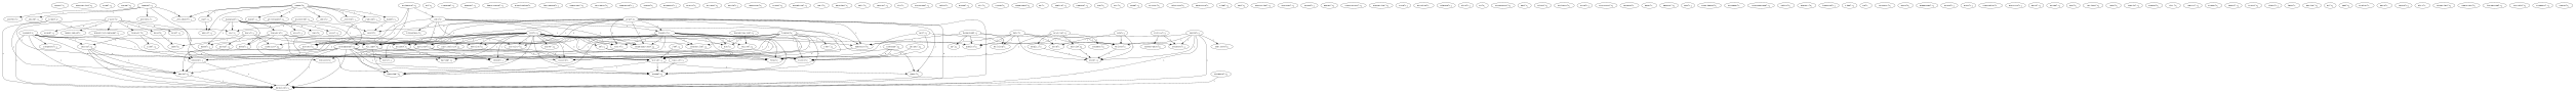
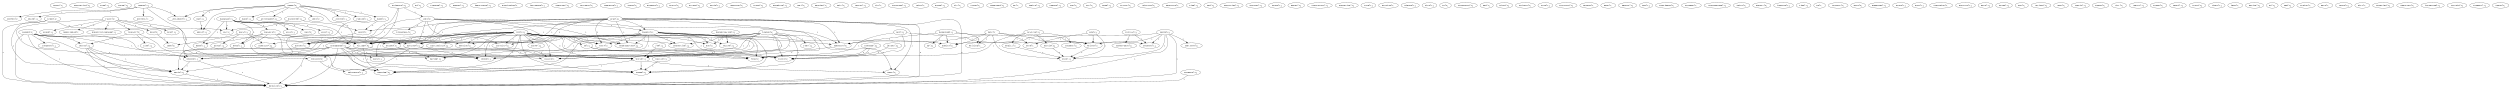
  digraph {
    fontname="Courier Prime"
    node [fontname="Courier Prime"]
    edge [fontname="Courier Prime"]
    n1 [label="harry(1)"]
    n2 [label="population(1)"]
    n3 [label="plan(1)"]
    n4 [label="threw(1)"]
    n5 [label="number(5)"]
    n6 [label="bears(1)"]
    n7 [label="testimony(1)"]
    n8 [label="percent(1)"]
    n9 [label="obeyed(1)"]
    n10 [label="warning(3)"]
    n11 [label="au(1)"]
    n12 [label="ruler(2)"]
    n13 [label="country(2)"]
    n14 [label="good(2)"]
    n15 [label="prey(1)"]
    n16 [label="flung(1)"]
    n17 [label="demolished(1)"]
    n18 [label="superciliousness(1)"]
    n19 [label="replied(2)"]
    n20 [label="seeks(1)"]
    n21 [label="began(2)"]
    n22 [label="flee(1)"]
    n23 [label="terror(2)"]
    n24 [label="came(2)"]
+   n25 [label="existence(1)"]
    n26 [label="mention(2)"]
    n27 [label="seized(1)"]
    n28 [label="panic(2)"]
    n29 [label="clashed(1)"]
    n30 [label="moment(1)"]
    n31 [label="importance(1)"]
    n32 [label="publishing(1)"]
    n33 [label="increased(1)"]
    n34 [label="observer(1)"]
    n35 [label="entrance(1)"]
    n36 [label="battle(3)"]
    n37 [label="compares(1)"]
    n38 [label="found(1)"]
    n39 [label="speaker(1)"]
    n40 [label="eretz(1)"]
    n41 [label="attack(1)"]
    n42 [label="avoid(1)"]
    n43 [label="ramallah(1)"]
    n44 [label="truck(1)"]
    n45 [label="article(2)"]
    n46 [label="thunder(1)"]
    n47 [label="mcgill(2)"]
    n48 [label="mcrcim(2)"]
    n49 [label="yoda(1)"]
    n50 [label="find(1)"]
    n51 [label="besmirch(1)"]
    n52 [label="lehi(1)"]
    n53 [label="machine(1)"]
    n54 [label="enemy(4)"]
    n55 [label="used(1)"]
    n56 [label="forced(1)"]
    n57 [label="custom(1)"]
    n58 [label="name(2)"]
    n59 [label="propaganda(6)"]
    n60 [label="hand(1)"]
    n61 [label="war(2)"]
    n62 [label="apply(1)"]
    n63 [label="accordance(1)"]
    n64 [label="world(5)"]
    n65 [label="heavy(1)"]
    n66 [label="fact(1)"]
    n67 [label="blood(1)"]
    n68 [label="wave(1)"]
    n69 [label="quoted(1)"]
    n70 [label="beit(1)"]
    n71 [label="kastel(1)"]
    n72 [label="lie(1)"]
    n73 [label="overcome(1)"]
    n74 [label="haifa(1)"]
    n75 [label="dozen(1)"]
    n76 [label="rit(1)"]
    n77 [label="cloak(1)"]
    n78 [label="happened(1)"]
    n79 [label="mr(1)"]
    n80 [label="desire(1)"]
    n81 [label="yassen(1)"]
    n82 [label="ran(1)"]
    n83 [label="oft(1)"]
    n84 [label="send(1)"]
    n85 [label="letter(1)"]
    n86 [label="legend(3)"]
    n87 [label="conquest(1)"]
    n88 [label="helped(3)"]
    n89 [label="saving(1)"]
    n90 [label="evidence(2)"]
    n91 [label="loss(2)"]
    n92 [label="village(8)"]
    n93 [label="massacre(3)"]
    n94 [label="broadcast(1)"]
    n95 [label="atrocity(1)"]
    n96 [label="yassin(11)"]
    n97 [label="story(2)"]
    n98 [label="headquarters(1)"]
    n99 [label="admits(1)"]
    n100 [label="don(1)"]
    n101 [label="called(1)"]
    n102 [label="connection(1)"]
    n103 [label="menachem(1)"]
    n104 [label="writing(1)"]
    n105 [label="pp(2)"]
    n106 [label="request(1)"]
    n107 [label="jew(1)"]
    n108 [label="deir(1)"]
    n109 [label="book(1)"]
    n110 [label="writes(2)"]
    n111 [label="edu(6)"]
    n112 [label="rejected(1)"]
    n113 [label="abdullah(1)"]
    n114 [label="risk(1)"]
    n115 [label="ben(1)"]
    n116 [label="hypocrisy(1)"]
    n117 [label="account(1)"]
    n118 [label="broke(1)"]
    n119 [label="smear(1)"]
    n120 [label="counteract(1)"]
    n121 [label="education(1)"]
    n122 [label="took(1)"]
    n123 [label="part(2)"]
    n124 [label="group(1)"]
    n125 [label="casualty(2)"]
    n126 [label="provide(1)"]
    n127 [label="wished(1)"]
    n128 [label="fire(1)"]
    n129 [label="re(2)"]
    n130 [label="suffered(4)"]
    n131 [label="lot(1)"]
    n132 [label="reference(1)"]
    n133 [label="man(1)"]
    n134 [label="ditch(1)"]
    n135 [label="failure(1)"]
    n136 [label="fled(1)"]
    n137 [label="footnote(1)"]
    n138 [label="spread(1)"]
    n139 [label="gush(1)"]
    n140 [label="agency(1)"]
    n141 [label="haganah(3)"]
    n142 [label="fell(1)"]
    n143 [label="capture(2)"]
    n144 [label="road(2)"]
    n145 [label="fall(1)"]
    n146 [label="made(1)"]
    n147 [label="keep(1)"]
    n148 [label="emotion(1)"]
    n149 [label="apology(2)"]
    n150 [label="way(1)"]
    n151 [label="reprimand(1)"]
    n152 [label="freeman(1)"]
    n153 [label="overwhelmed(1)"]
    n154 [label="fails(1)"]
    n155 [label="aspect(2)"]
    n156 [label="ignored(1)"]
    n157 [label="time(1)"]
    n158 [label="pa(1)"]
    n159 [label="trouble(1)"]
    n160 [label="word(2)"]
    n161 [label="mamaysky(1)"]
    n162 [label="stone(1)"]
    n163 [label="post(1)"]
    n164 [label="denunciation(2)"]
    n165 [label="fellow(2)"]
    n166 [label="dir(12)"]
    n167 [label="carve(1)"]
    n168 [label="battlefield(1)"]
    n169 [label="hm(2)"]
    n170 [label="confusion(1)"]
    n171 [label="shelter(1)"]
    n172 [label="myth(1)"]
    n173 [label="arab(6)"]
    n174 [label="house(1)"]
    n175 [label="use(1)"]
    n176 [label="jewish(4)"]
    n177 [label="rest(1)"]
    n178 [label="believe(1)"]
    n179 [label="take(1)"]
    n180 [label="arabic(1)"]
    n181 [label="guess(1)"]
    n182 [label="hill(1)"]
    n183 [label="result(1)"]
    n184 [label="blame(1)"]
    n185 [label="apr(2)"]
    n186 [label="begin(4)"]
    n187 [label="destroys(1)"]
    n188 [label="rabbi(1)"]
    n189 [label="truth(1)"]
    n190 [label="fight(1)"]
    n191 [label="iksa(1)"]
    n192 [label="brendan(2)"]
    n193 [label="gurion(1)"]
    n194 [label="ny(1)"]
    n195 [label="bdm(1)"]
    n196 [label="etzion(1)"]
    n197 [label="gave(1)"]
    n198 [label="israel(2)"]
    n199 [label="revolt(3)"]
    n200 [label="observance(1)"]
    n201 [label="leave(2)"]
    n202 [label="sift(1)"]
    n203 [label="surprise(1)"]
    n204 [label="exhorted(1)"]
    n205 [label="jerusalem(1)"]
    n206 [label="kolonia(1)"]
    n207 [label="element(1)"]
    n208 [label="irgun(6)"]
    n209 [label="check(1)"]
    n210 [label="palmach(2)"]
    n5 -> n6 [label=1]
    n5 -> n7 [label=1]
    n5 -> n8 [label=2]
    n5 -> n9 [label=1]
    n5 -> n10 [label=1]
    n12 -> n13 [label=1]
    n12 -> n14 [label=1]
    n12 -> n15 [label=1]
    n12 -> n16 [label=1]
    n12 -> n17 [label=1]
    n12 -> n18 [label=1]
    n12 -> n19 [label=1]
    n12 -> n20 [label=1]
    n13 -> n21 [label=1]
    n13 -> n22 [label=1]
    n13 -> n23 [label=1]
    n14 -> n24 [label=1]
+   n19 -> n25 [label=1]
    n23 -> n26 [label=1]
    n23 -> n26 [label=1]
    n23 -> n27 [label=1]
    n23 -> n28 [label=1]
    n27 -> n26 [label=1]
    n27 -> n28 [label=1]
    n28 -> n26 [label=1]
    n36 -> n21 [label=1]
    n45 -> n46 [label=1]
    n45 -> n47 [label=1]
    n45 -> n48 [label=1]
    n45 -> n49 [label=1]
    n47 -> n50 [label=1]
    n48 -> n50 [label=1]
    n54 -> n7 [label=1]
    n54 -> n55 [label=1]
    n54 -> n56 [label=1]
    n54 -> n57 [label=1]
    n54 -> n58 [label=1]
    n54 -> n59 [label=1]
    n54 -> n60 [label=1]
    n54 -> n61 [label=1]
    n54 -> n62 [label=1]
    n54 -> n63 [label=1]
    n58 -> n64 [label=1]
    n58 -> n65 [label=1]
    n59 -> n10 [label=1]
    n59 -> n21 [label=1]
    n59 -> n26 [label=1]
    n59 -> n26 [label=1]
    n59 -> n27 [label=1]
    n59 -> n28 [label=1]
    n59 -> n49 [label=1]
    n59 -> n64 [label=1]
    n59 -> n66 [label=1]
    n59 -> n67 [label=1]
    n61 -> n62 [label=1]
    n64 -> n10 [label=1]
    n64 -> n21 [label=1]
    n64 -> n68 [label=2]
    n65 -> n69 [label=1]
    n86 -> n23 [label=1]
    n86 -> n26 [label=1]
    n86 -> n26 [label=1]
    n86 -> n27 [label=1]
    n86 -> n28 [label=1]
    n86 -> n87 [label=1]
    n86 -> n88 [label=1]
    n86 -> n89 [label=1]
    n88 -> n89 [label=1]
    n90 -> n69 [label=1]
    n90 -> n91 [label=1]
    n90 -> n92 [label=1]
    n91 -> n69 [label=1]
    n91 -> n92 [label=1]
    n91 -> n93 [label=1]
    n91 -> n94 [label=1]
    n91 -> n95 [label=1]
    n91 -> n96 [label=1]
    n91 -> n97 [label=1]
    n91 -> n98 [label=1]
    n92 -> n10 [label=1]
    n92 -> n64 [label=1]
    n93 -> n64 [label=1]
    n96 -> n10 [label=1]
    n96 -> n20 [label=1]
    n96 -> n21 [label=1]
    n96 -> n49 [label=1]
    n96 -> n64 [label=2]
    n96 -> n67 [label=1]
    n96 -> n88 [label=3]
    n96 -> n89 [label=1]
    n96 -> n92 [label=1]
    n96 -> n97 [label=2]
    n96 -> n98 [label=1]
    n96 -> n99 [label=1]
    n96 -> n100 [label=1]
    n96 -> n101 [label=1]
    n96 -> n102 [label=1]
    n103 -> n93 [label=1]
    n103 -> n99 [label=1]
    n103 -> n104 [label=1]
    n103 -> n105 [label=1]
    n103 -> n106 [label=1]
    n107 -> n64 [label=1]
    n108 -> n50 [label=1]
    n108 -> n93 [label=1]
    n108 -> n99 [label=1]
    n108 -> n104 [label=1]
    n108 -> n109 [label=1]
    n108 -> n110 [label=1]
    n110 -> n50 [label=1]
    n111 -> n50 [label=1]
    n111 -> n109 [label=1]
    n111 -> n110 [label=1]
    n123 -> n24 [label=1]
    n123 -> n92 [label=1]
    n123 -> n124 [label=1]
    n123 -> n125 [label=1]
    n130 -> n65 [label=2]
    n130 -> n131 [label=1]
    n141 -> n92 [label=1]
    n141 -> n131 [label=1]
    n141 -> n142 [label=1]
    n141 -> n143 [label=1]
    n141 -> n144 [label=1]
    n141 -> n145 [label=1]
    n141 -> n146 [label=1]
    n141 -> n147 [label=1]
    n143 -> n20 [label=1]
    n143 -> n101 [label=1]
    n143 -> n146 [label=1]
    n143 -> n147 [label=1]
    n143 -> n148 [label=1]
    n143 -> n149 [label=1]
    n149 -> n19 [label=1]
    n149 -> n20 [label=1]
+   n149 -> n25 [label=1]
    n149 -> n101 [label=1]
    n164 -> n100 [label=1]
    n164 -> n165 [label=1]
    n166 -> n10 [label=1]
    n166 -> n20 [label=1]
    n166 -> n21 [label=1]
    n166 -> n49 [label=1]
    n166 -> n59 [label=2]
    n166 -> n64 [label=2]
    n166 -> n66 [label=5]
    n166 -> n88 [label=3]
    n166 -> n89 [label=1]
    n166 -> n92 [label=1]
    n166 -> n93 [label=1]
    n166 -> n95 [label=1]
    n166 -> n97 [label=2]
    n166 -> n98 [label=1]
    n166 -> n100 [label=1]
    n166 -> n101 [label=1]
    n166 -> n102 [label=1]
    n166 -> n125 [label=1]
    n166 -> n148 [label=1]
    n166 -> n149 [label=1]
    n166 -> n165 [label=1]
    n166 -> n167 [label=2]
    n166 -> n168 [label=2]
    n166 -> n169 [label=1]
    n169 -> n49 [label=1]
    n169 -> n67 [label=1]
    n173 -> n26 [label=2]
    n173 -> n26 [label=2]
    n173 -> n27 [label=3]
    n173 -> n28 [label=2]
    n173 -> n64 [label=1]
    n173 -> n65 [label=2]
    n173 -> n68 [label=1]
    n173 -> n69 [label=1]
    n173 -> n92 [label=2]
    n173 -> n93 [label=1]
    n173 -> n95 [label=1]
    n173 -> n96 [label=1]
    n173 -> n97 [label=1]
    n173 -> n98 [label=1]
    n176 -> n20 [label=1]
    n176 -> n21 [label=1]
    n176 -> n27 [label=1]
    n176 -> n64 [label=1]
    n176 -> n68 [label=1]
    n176 -> n101 [label=1]
    n176 -> n102 [label=1]
    n176 -> n148 [label=1]
    n176 -> n149 [label=1]
    n176 -> n177 [label=1]
    n185 -> n49 [label=1]
    n185 -> n67 [label=1]
    n185 -> n110 [label=1]
    n186 -> n26 [label=1]
    n186 -> n26 [label=1]
    n186 -> n50 [label=1]
    n186 -> n99 [label=1]
    n186 -> n106 [label=1]
    n186 -> n110 [label=1]
    n186 -> n187 [label=1]
    n192 -> n49 [label=3]
    n192 -> n67 [label=1]
    n198 -> n67 [label=1]
    n199 -> n106 [label=1]
    n199 -> n200 [label=1]
    n208 -> n26 [label=1]
    n208 -> n28 [label=1]
    n208 -> n131 [label=1]
    n210 -> n26 [label=1]
  }
